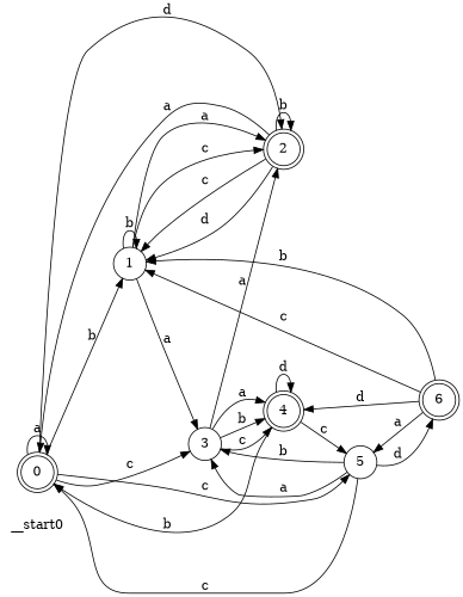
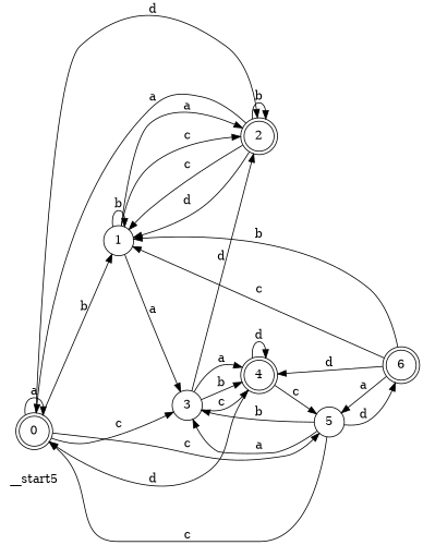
  digraph {
    rankdir=LR
    node [shape=doublecircle color=black fillcolor=white style="rounded,filled"]
-   __start0 [shape=none color="" fillcolor="" style=""]
+   __start0 [shape=none label=__start5 color="" fillcolor="" style=""]
    n2 [label=0]
    n3 [label=1 shape=circle style=filled]
    n4 [label=2 style=filled]
    n5 [label=5 shape=circle style=filled]
    n6 [label=3 shape=circle]
    n7 [label=6]
    n8 [label=4]
    n2 -> n2 [label=a]
    n2 -> n3 [label=b]
    n2 -> n4 [label=d]
    n2 -> n5 [label=c]
    n2 -> n6 [label=c]
    n3 -> n3 [label=b]
    n3 -> n4 [label=a]
    n3 -> n4 [label=c]
    n3 -> n6 [label=a]
    n4 -> n2 [label=a]
    n4 -> n3 [label=c]
    n4 -> n3 [label=d]
    n4 -> n4 [label=b]
    n5 -> n2 [label=c]
    n5 -> n6 [label=a]
    n5 -> n6 [label=b]
    n5 -> n7 [label=d]
-   n6 -> n4 [label=a]
+   n6 -> n4 [label=d]
    n6 -> n8 [label=a]
    n6 -> n8 [label=b]
    n6 -> n8 [label=c]
    n7 -> n3 [label=b]
    n7 -> n3 [label=c]
    n7 -> n5 [label=a]
    n7 -> n8 [label=d]
-   n8 -> n2 [label=b]
+   n8 -> n2 [label=d]
    n8 -> n5 [label=c]
    n8 -> n8 [label=d]
  }
